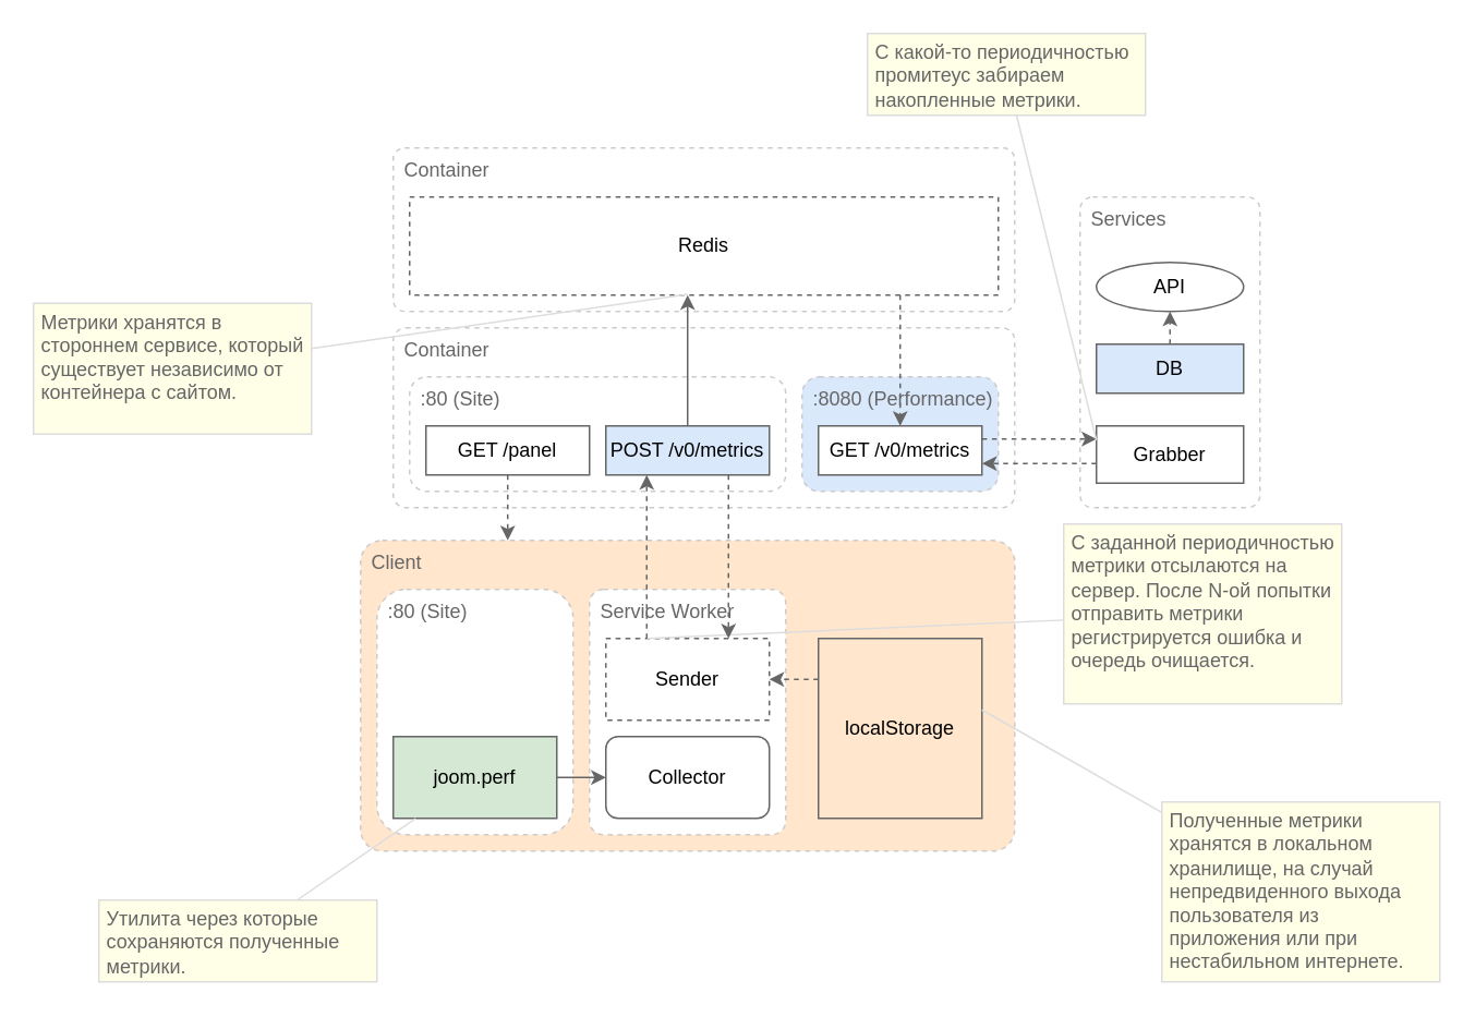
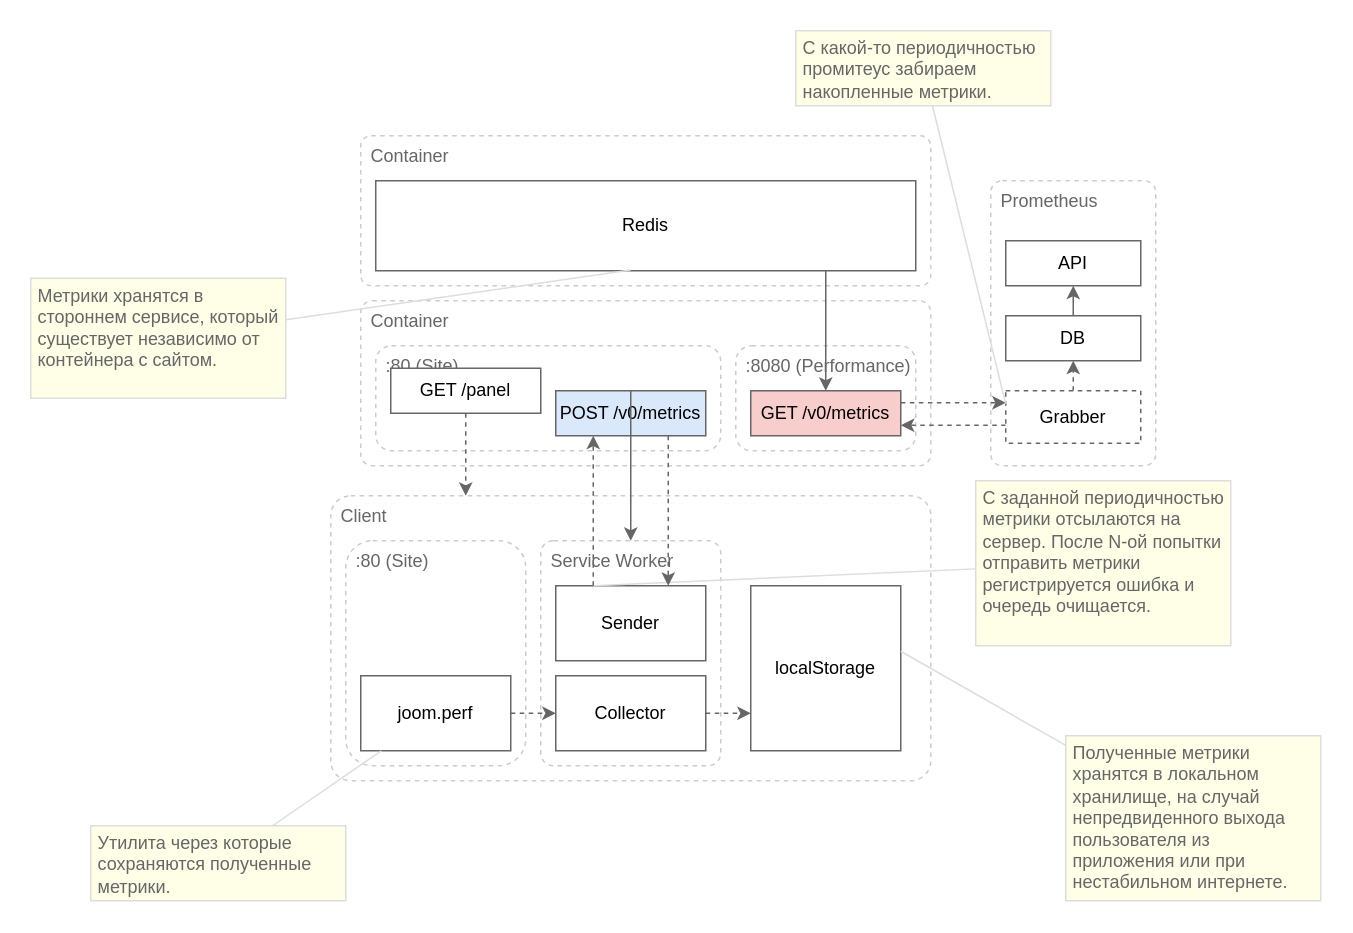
  <mxCell id="0" />
  <mxCell id="1" value="Layout: Server" style="" parent="0" />
  <mxCell id="2" value="Container" style="rounded=1;whiteSpace=wrap;html=1;glass=0;shadow=0;sketch=0;arcSize=7;verticalAlign=top;align=left;spacing=2;spacingLeft=5;strokeColor=#CCCCCC;dashed=1;fontColor=#666666;" vertex="1" parent="1"><mxGeometry x="240" y="200" width="380" height="110" as="geometry" /></mxCell>
  <mxCell id="3" value=":80 (Site)" style="rounded=1;whiteSpace=wrap;html=1;shadow=0;glass=0;sketch=0;align=left;verticalAlign=top;spacingLeft=5;strokeColor=#CCCCCC;dashed=1;fontColor=#666666;" vertex="1" parent="1"><mxGeometry x="250" y="230" width="230" height="70" as="geometry" /></mxCell>
- <mxCell id="4" value=":8080 (Performance)" style="rounded=1;whiteSpace=wrap;html=1;shadow=0;glass=0;sketch=0;align=left;verticalAlign=top;spacingLeft=5;strokeColor=#CCCCCC;dashed=1;fontColor=#666666;fillColor=#dae8fc;" vertex="1" parent="1"><mxGeometry x="490" y="230" width="120" height="70" as="geometry" /></mxCell>
- <mxCell id="5" value="GET /panel" style="rounded=0;whiteSpace=wrap;html=1;shadow=0;glass=0;sketch=0;align=center;verticalAlign=middle;strokeColor=#666666;" vertex="1" parent="1"><mxGeometry x="260" y="260" width="100" height="30" as="geometry" /></mxCell>
+ <mxCell id="4" value=":8080 (Performance)" style="rounded=1;whiteSpace=wrap;html=1;shadow=0;glass=0;sketch=0;align=left;verticalAlign=top;spacingLeft=5;strokeColor=#CCCCCC;dashed=1;fontColor=#666666;" vertex="1" parent="1"><mxGeometry x="490" y="230" width="120" height="70" as="geometry" /></mxCell>
+ <mxCell id="5" value="GET /panel" style="rounded=0;whiteSpace=wrap;html=1;shadow=0;glass=0;sketch=0;align=center;verticalAlign=middle;strokeColor=#666666;" vertex="1" parent="1"><mxGeometry x="260" y="245" width="100" height="30" as="geometry" /></mxCell>
  <mxCell id="6" value="POST /v0/metrics" style="rounded=0;whiteSpace=wrap;html=1;shadow=0;glass=0;sketch=0;align=center;verticalAlign=middle;strokeColor=#666666;fillColor=#dae8fc;" vertex="1" parent="1"><mxGeometry x="370" y="260" width="100" height="30" as="geometry" /></mxCell>
- <mxCell id="7" value="Client" style="rounded=1;whiteSpace=wrap;html=1;glass=0;shadow=0;sketch=0;arcSize=7;verticalAlign=top;align=left;spacing=2;spacingLeft=5;strokeColor=#CCCCCC;dashed=1;fontColor=#666666;fillColor=#ffe6cc;" vertex="1" parent="1"><mxGeometry x="220" y="330" width="400" height="190" as="geometry" /></mxCell>
+ <mxCell id="7" value="Client" style="rounded=1;whiteSpace=wrap;html=1;glass=0;shadow=0;sketch=0;arcSize=7;verticalAlign=top;align=left;spacing=2;spacingLeft=5;strokeColor=#CCCCCC;dashed=1;fontColor=#666666;" vertex="1" parent="1"><mxGeometry x="220" y="330" width="400" height="190" as="geometry" /></mxCell>
  <mxCell id="8" value="Service Worker" style="rounded=1;whiteSpace=wrap;html=1;glass=0;shadow=0;sketch=0;arcSize=7;verticalAlign=top;align=left;spacing=2;spacingLeft=5;strokeColor=#CCCCCC;dashed=1;fontColor=#666666;" vertex="1" parent="1"><mxGeometry x="360" y="360" width="120" height="150" as="geometry" /></mxCell>
- <mxCell id="9" value="Services" style="rounded=1;whiteSpace=wrap;html=1;glass=0;shadow=0;sketch=0;arcSize=7;verticalAlign=top;align=left;spacing=2;spacingLeft=5;strokeColor=#CCCCCC;dashed=1;fontColor=#666666;" vertex="1" parent="1"><mxGeometry x="660" y="120" width="110" height="190" as="geometry" /></mxCell>
+ <mxCell id="9" value="Prometheus" style="rounded=1;whiteSpace=wrap;html=1;glass=0;shadow=0;sketch=0;arcSize=7;verticalAlign=top;align=left;spacing=2;spacingLeft=5;strokeColor=#CCCCCC;dashed=1;fontColor=#666666;" vertex="1" parent="1"><mxGeometry x="660" y="120" width="110" height="190" as="geometry" /></mxCell>
  <mxCell id="10" style="edgeStyle=elbowEdgeStyle;rounded=0;orthogonalLoop=1;jettySize=auto;elbow=vertical;html=1;fontColor=#666666;strokeColor=#666666;exitX=1.001;exitY=0.264;exitDx=0;exitDy=0;exitPerimeter=0;dashed=1;" edge="1" parent="1" source="11" target="14"><mxGeometry relative="1" as="geometry" /></mxCell>
- <mxCell id="11" value="GET /v0/metrics" style="rounded=0;whiteSpace=wrap;html=1;shadow=0;glass=0;sketch=0;align=center;verticalAlign=middle;strokeColor=#666666;" vertex="1" parent="1"><mxGeometry x="500" y="260" width="100" height="30" as="geometry" /></mxCell>
+ <mxCell id="11" value="GET /v0/metrics" style="rounded=0;whiteSpace=wrap;html=1;shadow=0;glass=0;sketch=0;align=center;verticalAlign=middle;strokeColor=#666666;fillColor=#f8cecc;" vertex="1" parent="1"><mxGeometry x="500" y="260" width="100" height="30" as="geometry" /></mxCell>
  <mxCell id="12" style="edgeStyle=elbowEdgeStyle;rounded=0;orthogonalLoop=1;jettySize=auto;html=1;fontColor=#666666;strokeColor=#666666;elbow=vertical;entryX=1.001;entryY=0.772;entryDx=0;entryDy=0;entryPerimeter=0;dashed=1;" edge="1" parent="1" source="14" target="11"><mxGeometry relative="1" as="geometry" /></mxCell>
- <mxCell id="14" value="Grabber" style="rounded=0;whiteSpace=wrap;html=1;shadow=0;glass=0;sketch=0;align=center;verticalAlign=middle;strokeColor=#666666;" vertex="1" parent="1"><mxGeometry x="670" y="260" width="90" height="35" as="geometry" /></mxCell>
- <mxCell id="15" value="Sender" style="rounded=0;whiteSpace=wrap;html=1;shadow=0;glass=0;sketch=0;align=center;verticalAlign=middle;strokeColor=#666666;dashed=1;" vertex="1" parent="1"><mxGeometry x="370" y="390" width="100" height="50" as="geometry" /></mxCell>
- <mxCell id="17" value="Collector" style="whiteSpace=wrap;html=1;shadow=0;glass=0;sketch=0;align=center;verticalAlign=middle;strokeColor=#666666;rounded=1;" vertex="1" parent="1"><mxGeometry x="370" y="450" width="100" height="50" as="geometry" /></mxCell>
+ <mxCell id="13" style="edgeStyle=elbowEdgeStyle;rounded=0;orthogonalLoop=1;jettySize=auto;html=1;dashed=1;fontColor=#666666;strokeColor=#666666;" edge="1" parent="1" source="14" target="23"><mxGeometry relative="1" as="geometry" /></mxCell>
+ <mxCell id="14" value="Grabber" style="rounded=0;whiteSpace=wrap;html=1;shadow=0;glass=0;sketch=0;align=center;verticalAlign=middle;strokeColor=#666666;dashed=1;" vertex="1" parent="1"><mxGeometry x="670" y="260" width="90" height="35" as="geometry" /></mxCell>
+ <mxCell id="15" value="Sender" style="rounded=0;whiteSpace=wrap;html=1;shadow=0;glass=0;sketch=0;align=center;verticalAlign=middle;strokeColor=#666666;" vertex="1" parent="1"><mxGeometry x="370" y="390" width="100" height="50" as="geometry" /></mxCell>
+ <mxCell id="16" style="edgeStyle=elbowEdgeStyle;rounded=0;orthogonalLoop=1;jettySize=auto;elbow=vertical;html=1;dashed=1;fontColor=#666666;strokeColor=#666666;" edge="1" parent="1" source="17" target="20"><mxGeometry relative="1" as="geometry" /></mxCell>
+ <mxCell id="17" value="Collector" style="rounded=0;whiteSpace=wrap;html=1;shadow=0;glass=0;sketch=0;align=center;verticalAlign=middle;strokeColor=#666666;" vertex="1" parent="1"><mxGeometry x="370" y="450" width="100" height="50" as="geometry" /></mxCell>
  <mxCell id="18" value=":80 (Site)" style="rounded=1;whiteSpace=wrap;html=1;shadow=0;glass=0;sketch=0;align=left;verticalAlign=top;spacingLeft=5;strokeColor=#CCCCCC;dashed=1;fontColor=#666666;" vertex="1" parent="1"><mxGeometry x="230" y="360" width="120" height="150" as="geometry" /></mxCell>
- <mxCell id="19" style="edgeStyle=elbowEdgeStyle;rounded=0;orthogonalLoop=1;jettySize=auto;elbow=vertical;html=1;dashed=1;fontColor=#666666;strokeColor=#666666;" edge="1" parent="1" source="20" target="15"><mxGeometry relative="1" as="geometry" /></mxCell>
- <mxCell id="20" value="localStorage" style="rounded=0;whiteSpace=wrap;html=1;shadow=0;glass=0;sketch=0;align=center;verticalAlign=middle;strokeColor=#666666;fillColor=#ffe6cc;" vertex="1" parent="1"><mxGeometry x="500" y="390" width="100" height="110" as="geometry" /></mxCell>
+ <mxCell id="20" value="localStorage" style="rounded=0;whiteSpace=wrap;html=1;shadow=0;glass=0;sketch=0;align=center;verticalAlign=middle;strokeColor=#666666;" vertex="1" parent="1"><mxGeometry x="500" y="390" width="100" height="110" as="geometry" /></mxCell>
  <mxCell id="21" style="edgeStyle=elbowEdgeStyle;rounded=0;orthogonalLoop=1;jettySize=auto;html=1;dashed=1;fontColor=#666666;strokeColor=#666666;" edge="1" parent="1" source="5" target="7"><mxGeometry relative="1" as="geometry" /></mxCell>
- <mxCell id="22" style="edgeStyle=elbowEdgeStyle;rounded=0;orthogonalLoop=1;jettySize=auto;html=1;dashed=1;fontColor=#666666;strokeColor=#666666;" edge="1" parent="1" source="23" target="24"><mxGeometry relative="1" as="geometry" /></mxCell>
- <mxCell id="23" value="DB" style="rounded=0;whiteSpace=wrap;html=1;shadow=0;glass=0;sketch=0;align=center;verticalAlign=middle;strokeColor=#666666;fillColor=#dae8fc;" vertex="1" parent="1"><mxGeometry x="670" y="210" width="90" height="30" as="geometry" /></mxCell>
- <mxCell id="24" value="API" style="ellipse;whiteSpace=wrap;html=1;shadow=0;glass=0;sketch=0;align=center;verticalAlign=middle;strokeColor=#666666;" vertex="1" parent="1"><mxGeometry x="670" y="160" width="90" height="30" as="geometry" /></mxCell>
+ <mxCell id="22" style="edgeStyle=elbowEdgeStyle;rounded=0;orthogonalLoop=1;jettySize=auto;html=1;dashed=0;fontColor=#666666;strokeColor=#666666;" edge="1" parent="1" source="23" target="24"><mxGeometry relative="1" as="geometry" /></mxCell>
+ <mxCell id="23" value="DB" style="rounded=0;whiteSpace=wrap;html=1;shadow=0;glass=0;sketch=0;align=center;verticalAlign=middle;strokeColor=#666666;" vertex="1" parent="1"><mxGeometry x="670" y="210" width="90" height="30" as="geometry" /></mxCell>
+ <mxCell id="24" value="API" style="rounded=0;whiteSpace=wrap;html=1;shadow=0;glass=0;sketch=0;align=center;verticalAlign=middle;strokeColor=#666666;" vertex="1" parent="1"><mxGeometry x="670" y="160" width="90" height="30" as="geometry" /></mxCell>
  <mxCell id="25" value="Container" style="rounded=1;whiteSpace=wrap;html=1;glass=0;shadow=0;sketch=0;arcSize=7;verticalAlign=top;align=left;spacing=2;spacingLeft=5;strokeColor=#CCCCCC;dashed=1;fontColor=#666666;" vertex="1" parent="1"><mxGeometry x="240" y="90" width="380" height="100" as="geometry" /></mxCell>
- <mxCell id="26" value="Redis" style="rounded=0;whiteSpace=wrap;html=1;shadow=0;glass=0;sketch=0;align=center;verticalAlign=middle;strokeColor=#666666;dashed=1;" vertex="1" parent="1"><mxGeometry x="250" y="120" width="360" height="60" as="geometry" /></mxCell>
- <mxCell id="27" style="edgeStyle=elbowEdgeStyle;rounded=0;orthogonalLoop=1;jettySize=auto;html=1;strokeColor=#666666;exitX=0.5;exitY=0;exitDx=0;exitDy=0;" edge="1" parent="1" source="6" target="26"><mxGeometry relative="1" as="geometry" /></mxCell>
- <mxCell id="28" style="edgeStyle=elbowEdgeStyle;rounded=0;orthogonalLoop=1;jettySize=auto;html=1;entryX=0.5;entryY=0;entryDx=0;entryDy=0;strokeColor=#666666;dashed=1;" edge="1" parent="1" source="26" target="11"><mxGeometry relative="1" as="geometry" /></mxCell>
- <mxCell id="29" style="edgeStyle=elbowEdgeStyle;rounded=0;orthogonalLoop=1;jettySize=auto;html=1;dashed=0;fontColor=#666666;strokeColor=#666666;elbow=vertical;" edge="1" parent="1" source="30" target="17"><mxGeometry relative="1" as="geometry" /></mxCell>
- <mxCell id="30" value="joom.perf" style="rounded=0;whiteSpace=wrap;html=1;shadow=0;glass=0;sketch=0;align=center;verticalAlign=middle;strokeColor=#666666;fillColor=#d5e8d4;" vertex="1" parent="1"><mxGeometry x="240" y="450" width="100" height="50" as="geometry" /></mxCell>
+ <mxCell id="26" value="Redis" style="rounded=0;whiteSpace=wrap;html=1;shadow=0;glass=0;sketch=0;align=center;verticalAlign=middle;strokeColor=#666666;" vertex="1" parent="1"><mxGeometry x="250" y="120" width="360" height="60" as="geometry" /></mxCell>
+ <mxCell id="27" style="edgeStyle=elbowEdgeStyle;rounded=0;orthogonalLoop=1;jettySize=auto;html=1;strokeColor=#666666;exitX=0.5;exitY=0;exitDx=0;exitDy=0;" edge="1" parent="1" source="6" target="8"><mxGeometry relative="1" as="geometry" /></mxCell>
+ <mxCell id="28" style="edgeStyle=elbowEdgeStyle;rounded=0;orthogonalLoop=1;jettySize=auto;html=1;entryX=0.5;entryY=0;entryDx=0;entryDy=0;strokeColor=#666666;" edge="1" parent="1" source="26" target="11"><mxGeometry relative="1" as="geometry" /></mxCell>
+ <mxCell id="29" style="edgeStyle=elbowEdgeStyle;rounded=0;orthogonalLoop=1;jettySize=auto;html=1;dashed=1;fontColor=#666666;strokeColor=#666666;elbow=vertical;" edge="1" parent="1" source="30" target="17"><mxGeometry relative="1" as="geometry" /></mxCell>
+ <mxCell id="30" value="joom.perf" style="rounded=0;whiteSpace=wrap;html=1;shadow=0;glass=0;sketch=0;align=center;verticalAlign=middle;strokeColor=#666666;" vertex="1" parent="1"><mxGeometry x="240" y="450" width="100" height="50" as="geometry" /></mxCell>
  <mxCell id="31" style="rounded=0;orthogonalLoop=1;jettySize=auto;elbow=vertical;html=1;fontColor=#666666;endArrow=none;endFill=0;entryX=1;entryY=0.397;entryDx=0;entryDy=0;entryPerimeter=0;strokeColor=#DDDDDD;" edge="1" parent="1" source="32" target="20"><mxGeometry relative="1" as="geometry"><mxPoint x="500" y="480" as="targetPoint" /></mxGeometry></mxCell>
  <mxCell id="32" value="Полученные метрики хранятся в локальном хранилище, на случай непредвиденного выхода пользователя из приложения или при нестабильном интернете." style="rounded=0;shadow=0;glass=0;sketch=0;fontColor=#666666;align=left;verticalAlign=top;fillColor=#FFFFE8;spacing=0;spacingLeft=5;spacingTop=0;labelBorderColor=none;whiteSpace=wrap;html=1;labelBackgroundColor=none;textDirection=ltr;horizontal=1;spacingBottom=5;spacingRight=5;strokeColor=#DDDDDD;" vertex="1" parent="1"><mxGeometry x="710" y="490" width="170" height="110" as="geometry" /></mxCell>
  <mxCell id="33" style="edgeStyle=none;rounded=0;orthogonalLoop=1;jettySize=auto;html=1;fontColor=#000000;endArrow=none;endFill=0;strokeColor=#DDDDDD;" edge="1" parent="1" source="34" target="30"><mxGeometry relative="1" as="geometry" /></mxCell>
  <mxCell id="34" value="Утилита через которые сохраняются полученные метрики." style="rounded=0;shadow=0;glass=0;sketch=0;fontColor=#666666;align=left;verticalAlign=top;fillColor=#FFFFE8;spacing=0;spacingLeft=5;spacingTop=0;labelBorderColor=none;whiteSpace=wrap;html=1;labelBackgroundColor=none;textDirection=ltr;horizontal=1;spacingBottom=5;spacingRight=5;strokeColor=#DDDDDD;" vertex="1" parent="1"><mxGeometry x="60" y="550" width="170" height="50" as="geometry" /></mxCell>
  <mxCell id="35" style="edgeStyle=none;rounded=0;orthogonalLoop=1;jettySize=auto;html=1;entryX=0.25;entryY=0;entryDx=0;entryDy=0;fontColor=#000000;endArrow=none;endFill=0;strokeColor=#DDDDDD;" edge="1" parent="1" source="36" target="15"><mxGeometry relative="1" as="geometry" /></mxCell>
  <mxCell id="36" value="С заданной периодичностью метрики отсылаются на сервер. После N-ой попытки отправить метрики регистрируется ошибка и очередь очищается." style="rounded=0;shadow=0;glass=0;sketch=0;fontColor=#666666;align=left;verticalAlign=top;fillColor=#FFFFE8;spacing=0;spacingLeft=5;spacingTop=0;labelBorderColor=none;whiteSpace=wrap;html=1;labelBackgroundColor=none;textDirection=ltr;horizontal=1;spacingBottom=5;spacingRight=5;strokeColor=#DDDDDD;" vertex="1" parent="1"><mxGeometry x="650" y="320" width="170" height="110" as="geometry" /></mxCell>
  <mxCell id="37" style="edgeStyle=elbowEdgeStyle;rounded=0;orthogonalLoop=1;jettySize=auto;html=1;entryX=0.25;entryY=1;entryDx=0;entryDy=0;fontColor=#666666;strokeColor=#666666;dashed=1;" edge="1" parent="1" source="15" target="6"><mxGeometry relative="1" as="geometry" /></mxCell>
  <mxCell id="38" style="edgeStyle=elbowEdgeStyle;rounded=0;orthogonalLoop=1;jettySize=auto;html=1;entryX=0.75;entryY=0;entryDx=0;entryDy=0;fontColor=#666666;strokeColor=#666666;dashed=1;" edge="1" parent="1" source="6" target="15"><mxGeometry relative="1" as="geometry" /></mxCell>
  <mxCell id="39" style="edgeStyle=none;rounded=0;orthogonalLoop=1;jettySize=auto;html=1;entryX=0;entryY=0.25;entryDx=0;entryDy=0;fontColor=#000000;endArrow=none;endFill=0;strokeColor=#DDDDDD;" edge="1" parent="1" source="40" target="14"><mxGeometry relative="1" as="geometry" /></mxCell>
  <mxCell id="40" value="С какой-то периодичностью промитеус забираем накопленные метрики." style="rounded=0;shadow=0;glass=0;sketch=0;fontColor=#666666;align=left;verticalAlign=top;fillColor=#FFFFE8;spacing=0;spacingLeft=5;spacingTop=0;labelBorderColor=none;whiteSpace=wrap;html=1;labelBackgroundColor=none;textDirection=ltr;horizontal=1;spacingBottom=5;spacingRight=5;strokeColor=#DDDDDD;" vertex="1" parent="1"><mxGeometry x="530" y="20" width="170" height="50" as="geometry" /></mxCell>
  <mxCell id="41" style="edgeStyle=none;rounded=0;orthogonalLoop=1;jettySize=auto;html=1;entryX=0.472;entryY=0.992;entryDx=0;entryDy=0;entryPerimeter=0;fontColor=#000000;endArrow=none;endFill=0;strokeColor=#DDDDDD;" edge="1" parent="1" source="42" target="26"><mxGeometry relative="1" as="geometry" /></mxCell>
  <mxCell id="42" value="Метрики хранятся в стороннем сервисе, который существует независимо от контейнера с сайтом." style="rounded=0;shadow=0;glass=0;sketch=0;fontColor=#666666;align=left;verticalAlign=top;fillColor=#FFFFE8;spacing=0;spacingLeft=5;spacingTop=0;labelBorderColor=none;whiteSpace=wrap;html=1;labelBackgroundColor=none;textDirection=ltr;horizontal=1;spacingBottom=5;spacingRight=5;strokeColor=#DDDDDD;" vertex="1" parent="1"><mxGeometry x="20" y="185" width="170" height="80" as="geometry" /></mxCell>
  <mxCell id="43" value="Layout: Express" style="" parent="0" />
  <mxCell id="44" value="Layout: Services" style="" parent="0" />
